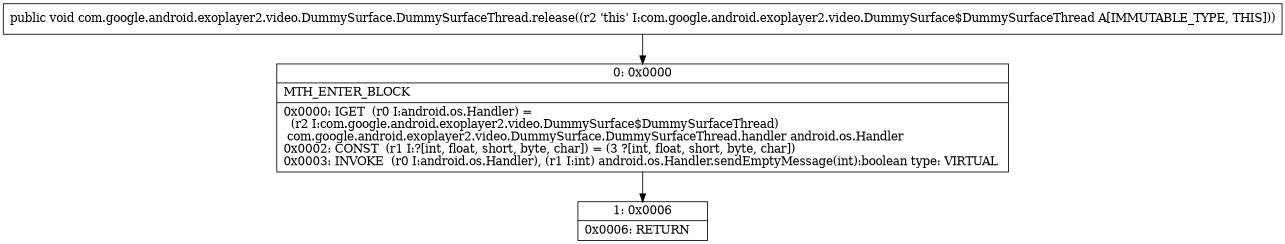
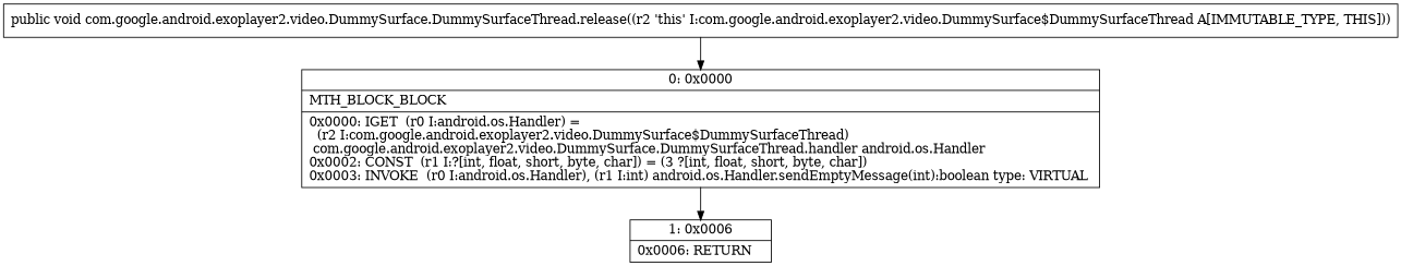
  digraph {
    node [shape=record]
-   n1 [label="{0\:\ 0x0000|MTH_ENTER_BLOCK\l|0x0000: IGET  (r0 I:android.os.Handler) = \l  (r2 I:com.google.android.exoplayer2.video.DummySurface$DummySurfaceThread)\l com.google.android.exoplayer2.video.DummySurface.DummySurfaceThread.handler android.os.Handler \l0x0002: CONST  (r1 I:?[int, float, short, byte, char]) = (3 ?[int, float, short, byte, char]) \l0x0003: INVOKE  (r0 I:android.os.Handler), (r1 I:int) android.os.Handler.sendEmptyMessage(int):boolean type: VIRTUAL \l}"]
+   n1 [label="{0\:\ 0x0000|MTH_BLOCK_BLOCK\l|0x0000: IGET  (r0 I:android.os.Handler) = \l  (r2 I:com.google.android.exoplayer2.video.DummySurface$DummySurfaceThread)\l com.google.android.exoplayer2.video.DummySurface.DummySurfaceThread.handler android.os.Handler \l0x0002: CONST  (r1 I:?[int, float, short, byte, char]) = (3 ?[int, float, short, byte, char]) \l0x0003: INVOKE  (r0 I:android.os.Handler), (r1 I:int) android.os.Handler.sendEmptyMessage(int):boolean type: VIRTUAL \l}"]
    n2 [label="{1\:\ 0x0006|0x0006: RETURN   \l}"]
    n3 [label="{public void com.google.android.exoplayer2.video.DummySurface.DummySurfaceThread.release((r2 'this' I:com.google.android.exoplayer2.video.DummySurface$DummySurfaceThread A[IMMUTABLE_TYPE, THIS])) }"]
    n1 -> n2
    n3 -> n1
  }
